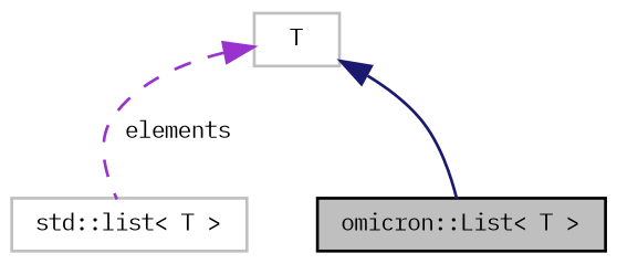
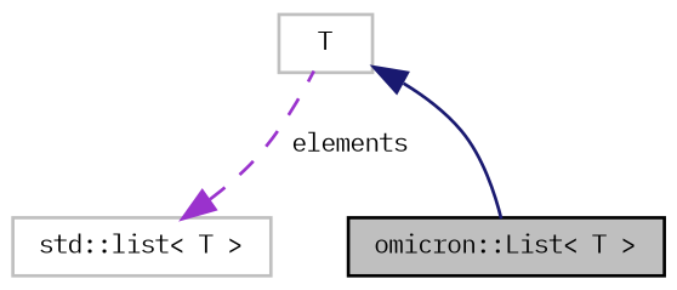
  digraph {
    fontname="IBM Plex Mono"
    node [color=grey75 fontname="IBM Plex Mono" fontsize=8 shape=record]
    edge [dir=back fontname="IBM Plex Mono" fontsize=8 labelfontname="FreeSans.ttf" labelfontsize=8]
    n1 [color=black fillcolor=grey75 fontcolor=black height=0.2 label="omicron::List\< T \>" style=filled width=0.4]
    n2 [height=0.2 label="std::list\< T \>" width=0.4]
    n3 [height=0.2 label=T width=0.4]
    n3 -> n1 [color=midnightblue style=solid]
-   n3 -> n2 [color=darkorchid3 label=" elements" style=dashed]
+   n2 -> n3 [color=darkorchid3 label=" elements" style=dashed]
  }
